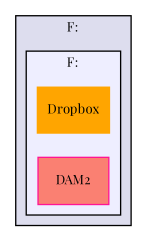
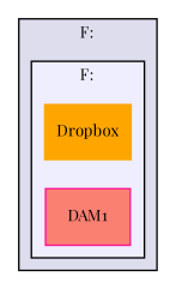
  digraph {
    compound=true
    rankdir=LR
    fontname="Playfair Display"
    node [fontname="Playfair Display" fontsize=10 style=filled color=deeppink]
    n1 [label=Dropbox shape=plaintext fillcolor=orange]
-   n2 [fillcolor=salmon label=DAM2 shape=box]
+   n2 [fillcolor=salmon label=DAM1 shape=box]
    subgraph cluster_1 {
      bgcolor="#ddddee"
      fontsize=10
      label="F:"
      pencolor=black
      subgraph cluster_2 {
        bgcolor="#eeeeff"
        fontsize=10
        pencolor=black
        n1
        n2
      }
    }
  }
